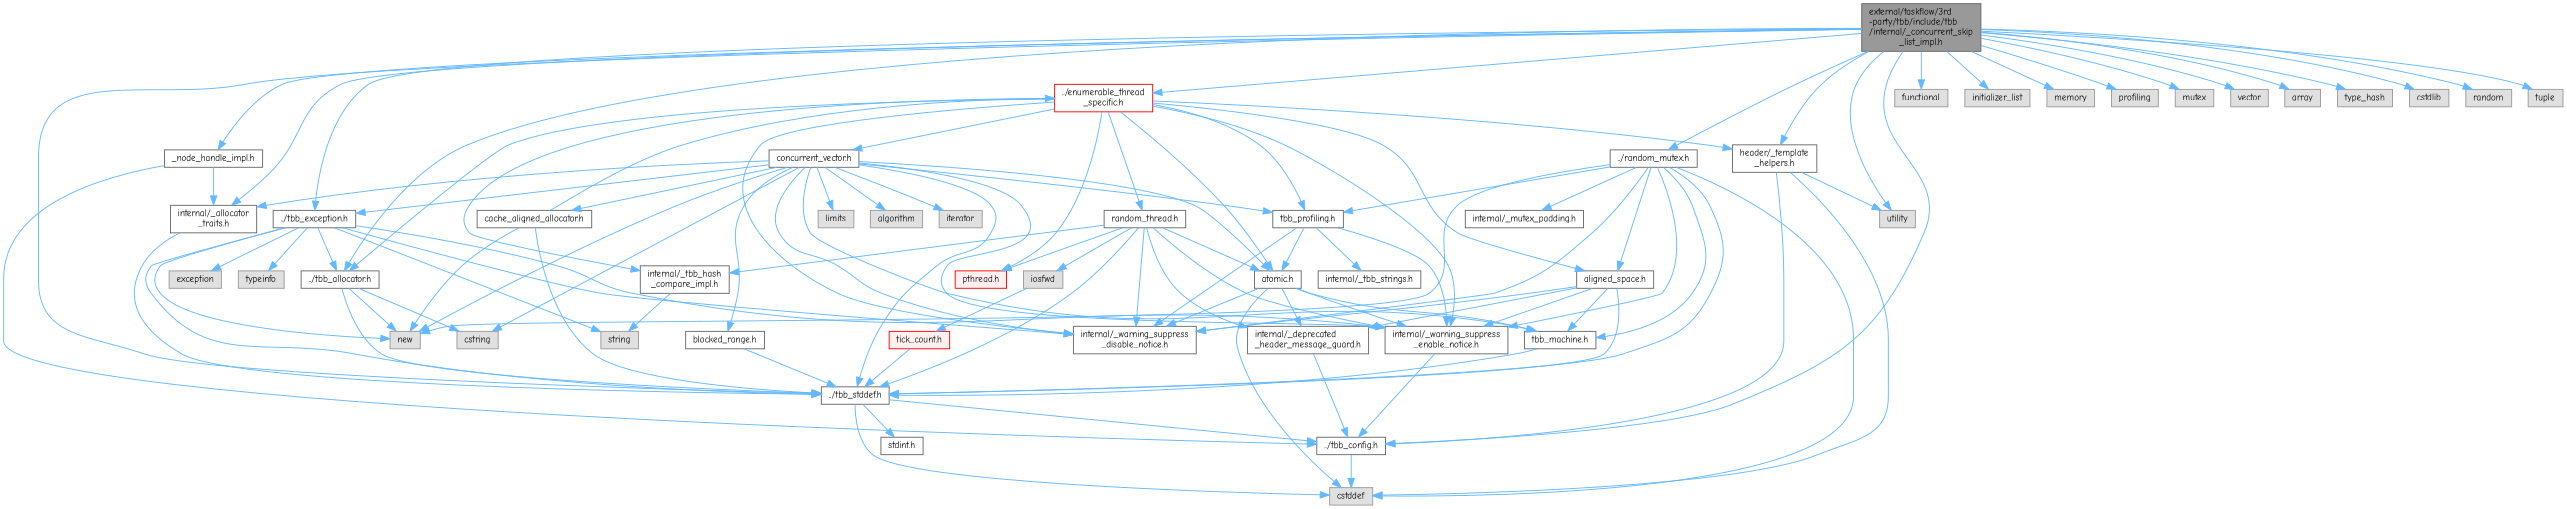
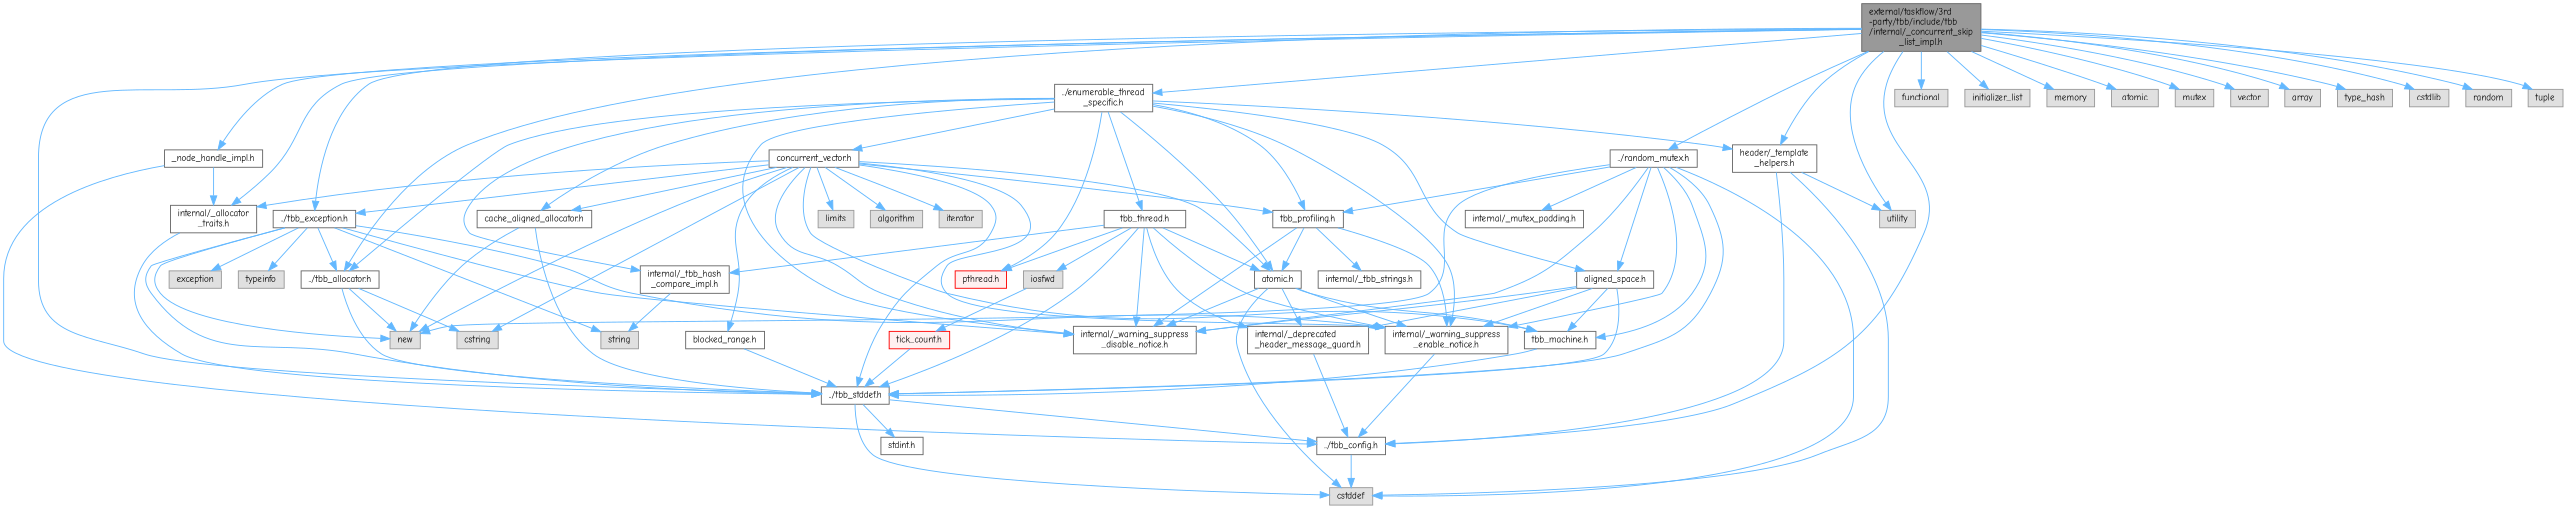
  digraph {
    fontname="Comic Neue"
    node [color=grey40 fillcolor=white fontname="Comic Neue" fontsize=10 shape=box style=filled]
    edge [color=steelblue1 fontname="Comic Neue" fontsize=10 labelfontname=Helvetica labelfontsize=10 style=solid]
    n1 [color=gray40 fillcolor=grey60 fontcolor=black height=0.2 label="external/taskflow/3rd\l-party/tbb/include/tbb\l/internal/_concurrent_skip\l_list_impl.h" width=0.4]
    n2 [height=0.2 label="../tbb_config.h" width=0.4]
    n3 [height=0.2 label="../tbb_stddef.h" width=0.4]
    n4 [height=0.2 label="../tbb_allocator.h" width=0.4]
    n5 [height=0.2 label="../random_mutex.h" width=0.4]
    n6 [height=0.2 label="../tbb_exception.h" width=0.4]
-   n7 [color=red height=0.2 label="../enumerable_thread\l_specific.h" width=0.4]
+   n7 [height=0.2 label="../enumerable_thread\l_specific.h" width=0.4]
    n8 [height=0.2 label="internal/_allocator\l_traits.h" width=0.4]
    n9 [height=0.2 label="header/_template\l_helpers.h" width=0.4]
    n10 [color=grey60 fillcolor="#E0E0E0" height=0.2 label=utility width=0.4]
    n11 [height=0.2 label="_node_handle_impl.h" width=0.4]
    n12 [color=grey60 fillcolor="#E0E0E0" height=0.2 label=functional width=0.4]
    n13 [color=grey60 fillcolor="#E0E0E0" height=0.2 label=initializer_list width=0.4]
    n14 [color=grey60 fillcolor="#E0E0E0" height=0.2 label=memory width=0.4]
-   n15 [color=grey60 fillcolor="#E0E0E0" height=0.2 label=profiling width=0.4]
+   n15 [color=grey60 fillcolor="#E0E0E0" height=0.2 label=atomic width=0.4]
    n16 [color=grey60 fillcolor="#E0E0E0" height=0.2 label=mutex width=0.4]
    n17 [color=grey60 fillcolor="#E0E0E0" height=0.2 label=vector width=0.4]
    n18 [color=grey60 fillcolor="#E0E0E0" height=0.2 label=array width=0.4]
    n19 [color=grey60 fillcolor="#E0E0E0" height=0.2 label=type_hash width=0.4]
    n20 [color=grey60 fillcolor="#E0E0E0" height=0.2 label=cstdlib width=0.4]
    n21 [color=grey60 fillcolor="#E0E0E0" height=0.2 label=random width=0.4]
    n22 [color=grey60 fillcolor="#E0E0E0" height=0.2 label=tuple width=0.4]
    n23 [color=grey60 fillcolor="#E0E0E0" height=0.2 label=cstddef width=0.4]
    n24 [height=0.2 label="stdint.h" width=0.4]
    n25 [color=grey60 fillcolor="#E0E0E0" height=0.2 label=new width=0.4]
    n26 [color=grey60 fillcolor="#E0E0E0" height=0.2 label=cstring width=0.4]
    n27 [height=0.2 label="internal/_warning_suppress\l_enable_notice.h" width=0.4]
    n28 [height=0.2 label="aligned_space.h" width=0.4]
    n29 [height=0.2 label="tbb_machine.h" width=0.4]
    n30 [height=0.2 label="internal/_warning_suppress\l_disable_notice.h" width=0.4]
    n31 [height=0.2 label="tbb_profiling.h" width=0.4]
    n32 [height=0.2 label="internal/_mutex_padding.h" width=0.4]
    n33 [color=grey60 fillcolor="#E0E0E0" height=0.2 label=exception width=0.4]
    n34 [color=grey60 fillcolor="#E0E0E0" height=0.2 label=string width=0.4]
    n35 [color=grey60 fillcolor="#E0E0E0" height=0.2 label=typeinfo width=0.4]
    n36 [height=0.2 label="atomic.h" width=0.4]
    n37 [height=0.2 label="concurrent_vector.h" width=0.4]
    n38 [height=0.2 label="cache_aligned_allocator.h" width=0.4]
-   n39 [height=0.2 label="random_thread.h" width=0.4]
+   n39 [height=0.2 label="tbb_thread.h" width=0.4]
    n40 [color=red fillcolor="#FFF0F0" height=0.2 label="pthread.h" width=0.4]
    n41 [height=0.2 label="internal/_tbb_hash\l_compare_impl.h" width=0.4]
    n42 [height=0.2 label="internal/_deprecated\l_header_message_guard.h" width=0.4]
    n43 [height=0.2 label="internal/_tbb_strings.h" width=0.4]
    n44 [height=0.2 label="blocked_range.h" width=0.4]
    n45 [color=grey60 fillcolor="#E0E0E0" height=0.2 label=algorithm width=0.4]
    n46 [color=grey60 fillcolor="#E0E0E0" height=0.2 label=iterator width=0.4]
    n47 [color=grey60 fillcolor="#E0E0E0" height=0.2 label=limits width=0.4]
    n48 [color=grey60 fillcolor="#E0E0E0" height=0.2 label=iosfwd width=0.4]
    n49 [color=red fillcolor="#FFF0F0" height=0.2 label="tick_count.h" width=0.4]
    n1 -> n2
    n1 -> n3
    n1 -> n4
    n1 -> n5
    n1 -> n6
    n1 -> n7
    n1 -> n8
    n1 -> n9
    n1 -> n10
    n1 -> n11
    n1 -> n12
    n1 -> n13
    n1 -> n14
    n1 -> n15
    n1 -> n16
    n1 -> n17
    n1 -> n18
    n1 -> n19
    n1 -> n20
    n1 -> n21
    n1 -> n22
    n2 -> n23
    n3 -> n2
    n3 -> n23
    n3 -> n24
    n4 -> n3
    n4 -> n25
    n4 -> n26
    n5 -> n3
    n5 -> n23
    n5 -> n25
    n5 -> n27
    n5 -> n28
    n5 -> n29
    n5 -> n30
    n5 -> n31
    n5 -> n32
    n6 -> n3
    n6 -> n4
    n6 -> n25
    n6 -> n27
    n6 -> n30
    n6 -> n33
    n6 -> n34
    n6 -> n35
    n7 -> n4
    n7 -> n9
    n7 -> n27
    n7 -> n28
    n7 -> n30
    n7 -> n31
    n7 -> n36
    n7 -> n37
-   n38 -> n7
+   n7 -> n38
    n7 -> n39
    n7 -> n40
    n7 -> n41
    n8 -> n3
    n9 -> n2
    n9 -> n10
    n9 -> n23
    n11 -> n2
    n11 -> n8
    n27 -> n2
    n28 -> n3
    n28 -> n27
    n28 -> n29
    n28 -> n30
    n28 -> n42
    n29 -> n3
    n31 -> n27
    n31 -> n30
    n31 -> n36
    n31 -> n43
    n36 -> n23
    n36 -> n27
    n36 -> n29
    n36 -> n30
    n36 -> n42
    n37 -> n3
    n37 -> n6
    n37 -> n8
    n37 -> n25
    n37 -> n26
    n37 -> n27
    n37 -> n29
    n37 -> n30
    n37 -> n31
    n37 -> n36
    n37 -> n38
    n37 -> n44
    n37 -> n45
    n37 -> n46
    n37 -> n47
    n38 -> n3
    n38 -> n25
    n39 -> n3
    n39 -> n27
    n39 -> n30
    n39 -> n36
    n39 -> n40
    n39 -> n41
    n39 -> n42
    n39 -> n48
    n41 -> n34
    n42 -> n2
    n44 -> n3
    n48 -> n49
    n49 -> n3
  }
